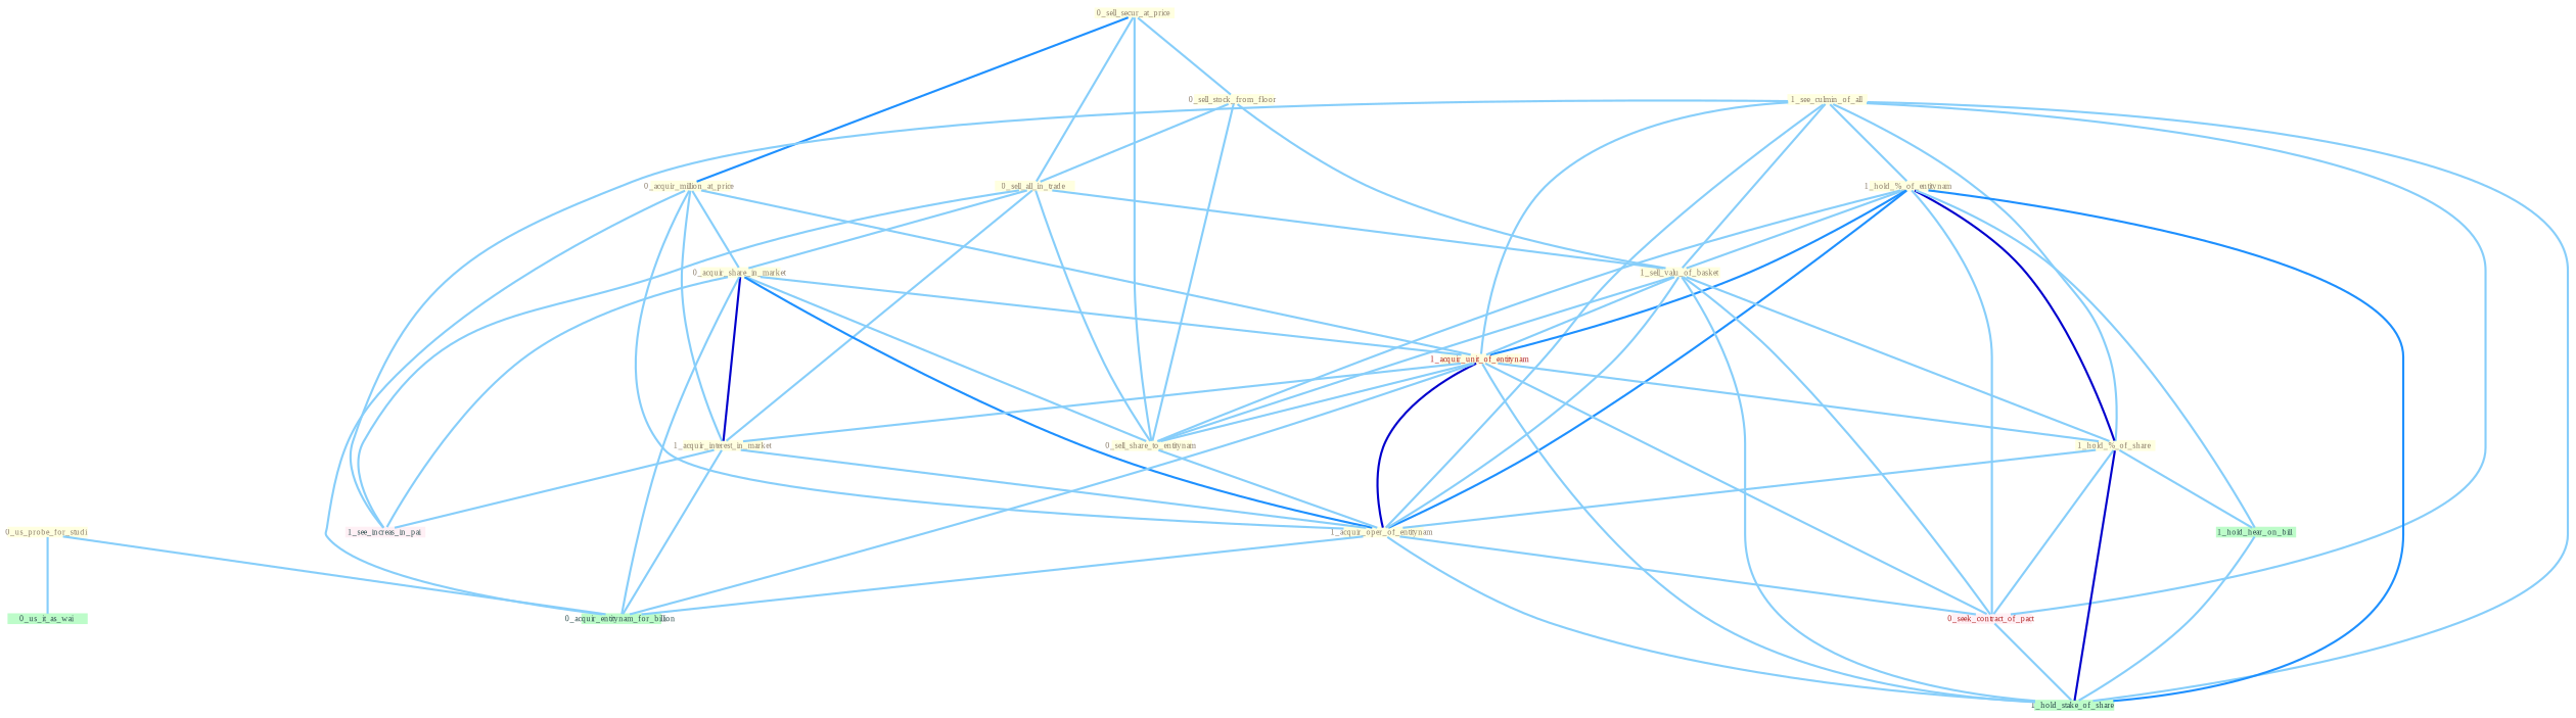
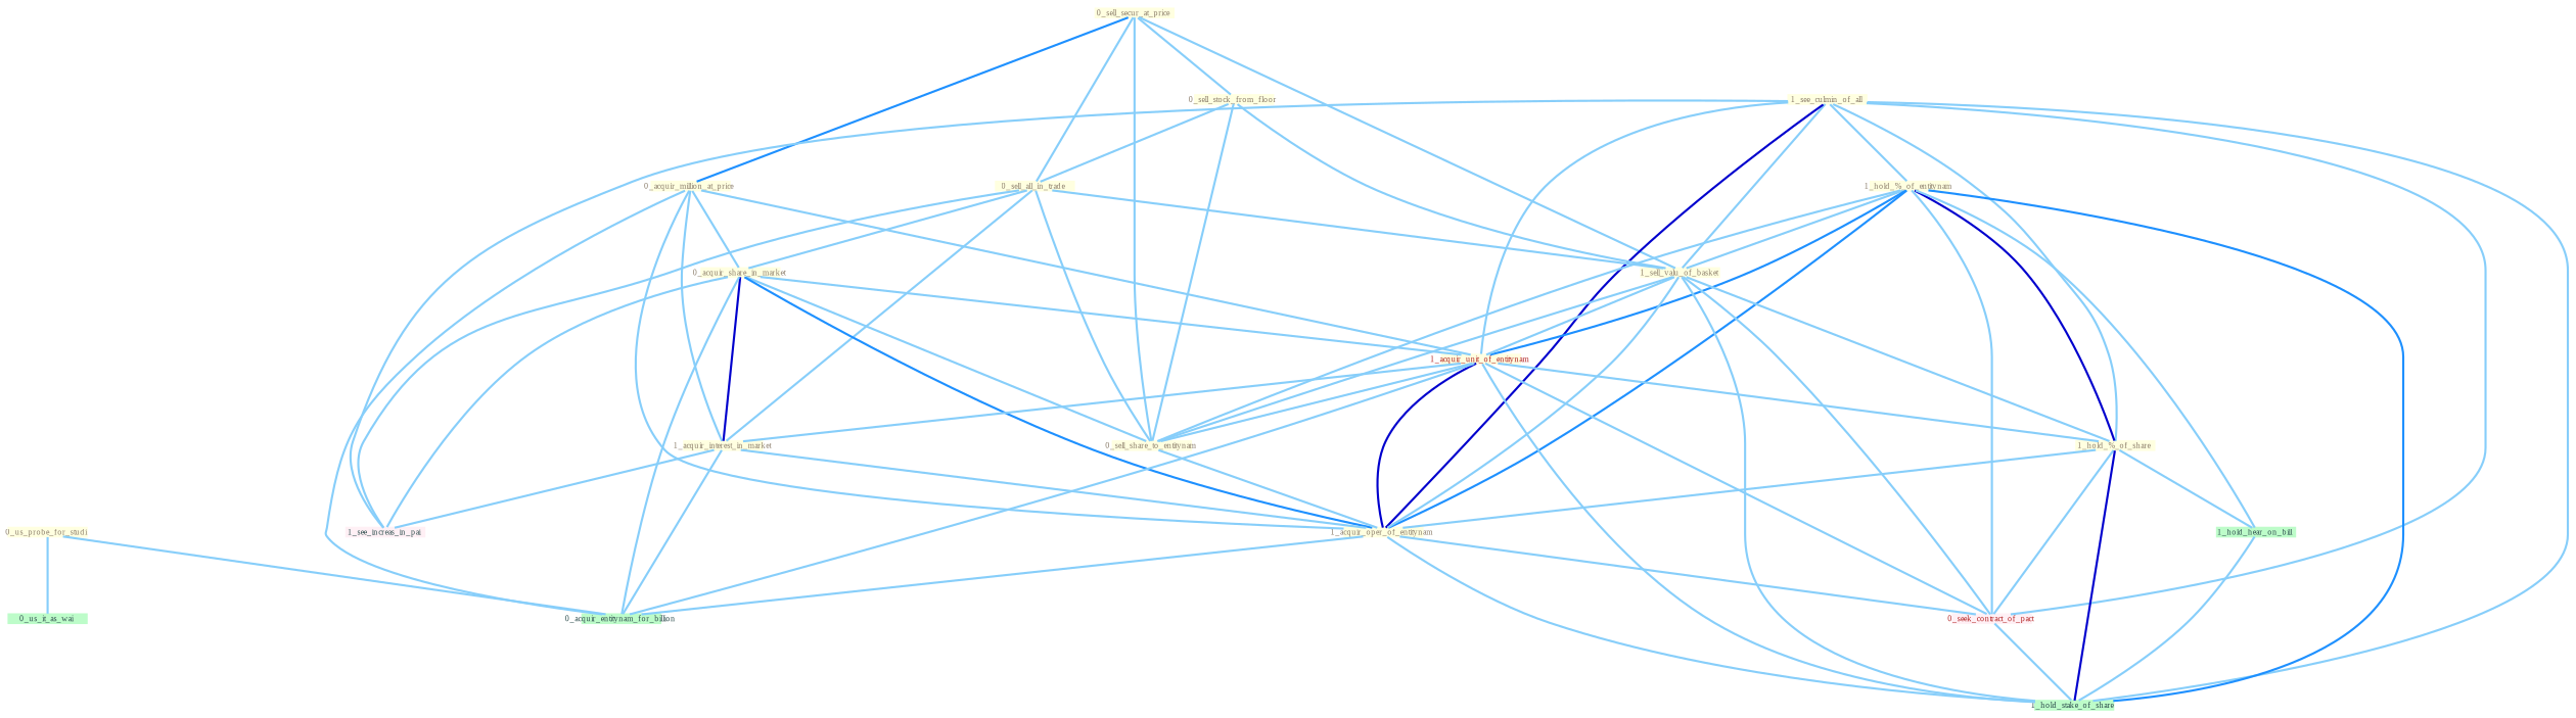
  graph {
    fontname="Liberation Serif"
    node [color="#ffffe0" fixedsize=true fontcolor="#8b7d6b" fontname="Liberation Serif" fontsize=4 shape=polygon style=filled]
    edge [color="#87cefa" fontname="Liberation Serif" w=1]
    "0_sell_secur_at_price " [height=.06 width=.5]
    "1_see_culmin_of_all " [height=.06 width=.5]
    "0_acquir_million_at_price " [height=.06 width=.5]
    "0_sell_stock_from_floor " [height=.06 width=.5]
    "0_sell_all_in_trade " [height=.06 width=.5]
    "1_hold_%_of_entitynam " [height=.06 width=.5]
    "1_sell_valu_of_basket " [height=.06 width=.5]
    "0_us_probe_for_studi " [height=.06 width=.5]
    "0_acquir_share_in_market " [height=.06 width=.5]
    "1_acquir_unit_of_entitynam " [fontcolor="#b22222" height=.06 width=.5]
    "1_hold_%_of_share " [height=.06 width=.5]
    "0_sell_share_to_entitynam " [height=.06 width=.5]
    "1_acquir_interest_in_market " [height=.06 width=.5]
    "1_acquir_oper_of_entitynam " [height=.06 width=.5]
    "0_seek_contract_of_pact " [color="#fff0f5" fontcolor="#b22222" height=.06 width=.5]
    "1_see_increas_in_pai " [color="#fff0f5" fontcolor="#2f4f4f" height=.06 width=.5]
    "1_hold_stake_of_share " [color="#BDFCC9" fontcolor="#2f4f4f" height=.06 width=.5]
    "0_acquir_entitynam_for_billion " [color="#BDFCC9" fontcolor="#2f4f4f" height=.06 width=.5]
    "1_hold_hear_on_bill " [color="#BDFCC9" fontcolor="#2f4f4f" height=.06 width=.5]
    "0_us_it_as_wai " [color="#BDFCC9" fontcolor="#2f4f4f" height=.06 width=.5]
    subgraph sub_1 {
      "0_sell_secur_at_price "
      "1_see_culmin_of_all "
      "0_acquir_million_at_price "
      "0_sell_stock_from_floor "
      "0_sell_all_in_trade "
      "1_hold_%_of_entitynam "
      "1_sell_valu_of_basket "
      "0_us_probe_for_studi "
      "0_acquir_share_in_market "
      "1_acquir_unit_of_entitynam "
      "1_hold_%_of_share "
      "0_sell_share_to_entitynam "
      "1_acquir_interest_in_market "
      "1_acquir_oper_of_entitynam "
    }
    subgraph sub_2 {
      "0_seek_contract_of_pact "
      "1_see_increas_in_pai "
    }
    "0_sell_secur_at_price " -- "0_acquir_million_at_price " [color="#1e90ff" w=2]
    "0_sell_secur_at_price " -- "0_sell_stock_from_floor "
    "0_sell_secur_at_price " -- "0_sell_all_in_trade "
+   "0_sell_secur_at_price " -- "1_sell_valu_of_basket "
    "0_sell_secur_at_price " -- "0_sell_share_to_entitynam "
    "1_see_culmin_of_all " -- "1_hold_%_of_entitynam "
    "1_see_culmin_of_all " -- "1_sell_valu_of_basket "
    "1_see_culmin_of_all " -- "1_acquir_unit_of_entitynam "
    "1_see_culmin_of_all " -- "1_hold_%_of_share "
-   "1_see_culmin_of_all " -- "1_acquir_oper_of_entitynam "
+   "1_see_culmin_of_all " -- "1_acquir_oper_of_entitynam " [color="#0000cd"]
    "1_see_culmin_of_all " -- "0_seek_contract_of_pact "
    "1_see_culmin_of_all " -- "1_see_increas_in_pai "
    "1_see_culmin_of_all " -- "1_hold_stake_of_share "
    "0_acquir_million_at_price " -- "0_acquir_share_in_market "
    "0_acquir_million_at_price " -- "1_acquir_unit_of_entitynam "
    "0_acquir_million_at_price " -- "1_acquir_interest_in_market "
    "0_acquir_million_at_price " -- "1_acquir_oper_of_entitynam "
    "0_acquir_million_at_price " -- "0_acquir_entitynam_for_billion "
    "0_sell_stock_from_floor " -- "0_sell_all_in_trade "
    "0_sell_stock_from_floor " -- "1_sell_valu_of_basket "
    "0_sell_stock_from_floor " -- "0_sell_share_to_entitynam "
    "0_sell_all_in_trade " -- "1_sell_valu_of_basket "
    "0_sell_all_in_trade " -- "0_acquir_share_in_market "
    "0_sell_all_in_trade " -- "0_sell_share_to_entitynam "
    "0_sell_all_in_trade " -- "1_acquir_interest_in_market "
    "0_sell_all_in_trade " -- "1_see_increas_in_pai "
    "1_hold_%_of_entitynam " -- "1_sell_valu_of_basket "
    "1_hold_%_of_entitynam " -- "1_acquir_unit_of_entitynam " [color="#1e90ff" w=2]
    "1_hold_%_of_entitynam " -- "1_hold_%_of_share " [color="#0000cd" w=3]
    "1_hold_%_of_entitynam " -- "0_sell_share_to_entitynam "
    "1_hold_%_of_entitynam " -- "1_acquir_oper_of_entitynam " [color="#1e90ff" w=2]
    "1_hold_%_of_entitynam " -- "0_seek_contract_of_pact "
    "1_hold_%_of_entitynam " -- "1_hold_stake_of_share " [color="#1e90ff" w=2]
    "1_hold_%_of_entitynam " -- "1_hold_hear_on_bill "
    "1_sell_valu_of_basket " -- "1_acquir_unit_of_entitynam "
    "1_sell_valu_of_basket " -- "1_hold_%_of_share "
    "1_sell_valu_of_basket " -- "0_sell_share_to_entitynam "
    "1_sell_valu_of_basket " -- "1_acquir_oper_of_entitynam "
    "1_sell_valu_of_basket " -- "0_seek_contract_of_pact "
    "1_sell_valu_of_basket " -- "1_hold_stake_of_share "
    "0_us_probe_for_studi " -- "0_acquir_entitynam_for_billion "
    "0_us_probe_for_studi " -- "0_us_it_as_wai "
    "0_acquir_share_in_market " -- "1_acquir_unit_of_entitynam "
    "0_acquir_share_in_market " -- "0_sell_share_to_entitynam "
    "0_acquir_share_in_market " -- "1_acquir_interest_in_market " [color="#0000cd" w=3]
    "0_acquir_share_in_market " -- "1_acquir_oper_of_entitynam " [color="#1e90ff"]
    "0_acquir_share_in_market " -- "1_see_increas_in_pai "
    "0_acquir_share_in_market " -- "0_acquir_entitynam_for_billion "
    "1_acquir_unit_of_entitynam " -- "1_hold_%_of_share "
    "1_acquir_unit_of_entitynam " -- "0_sell_share_to_entitynam "
    "1_acquir_unit_of_entitynam " -- "1_acquir_interest_in_market "
    "1_acquir_unit_of_entitynam " -- "1_acquir_oper_of_entitynam " [color="#0000cd" w=3]
    "1_acquir_unit_of_entitynam " -- "0_seek_contract_of_pact "
    "1_acquir_unit_of_entitynam " -- "1_hold_stake_of_share "
    "1_acquir_unit_of_entitynam " -- "0_acquir_entitynam_for_billion "
    "1_hold_%_of_share " -- "1_acquir_oper_of_entitynam "
    "1_hold_%_of_share " -- "0_seek_contract_of_pact "
    "1_hold_%_of_share " -- "1_hold_stake_of_share " [color="#0000cd" w=3]
    "1_hold_%_of_share " -- "1_hold_hear_on_bill "
    "0_sell_share_to_entitynam " -- "1_acquir_oper_of_entitynam "
    "1_acquir_interest_in_market " -- "1_acquir_oper_of_entitynam "
    "1_acquir_interest_in_market " -- "1_see_increas_in_pai "
    "1_acquir_interest_in_market " -- "0_acquir_entitynam_for_billion "
    "1_acquir_oper_of_entitynam " -- "0_seek_contract_of_pact "
    "1_acquir_oper_of_entitynam " -- "1_hold_stake_of_share "
    "1_acquir_oper_of_entitynam " -- "0_acquir_entitynam_for_billion "
    "0_seek_contract_of_pact " -- "1_hold_stake_of_share "
    "1_hold_hear_on_bill " -- "1_hold_stake_of_share "
  }
